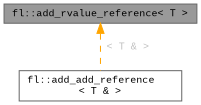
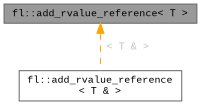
  digraph {
    fontname="Liberation Mono"
    node [color=gray40 fontname="Liberation Mono" fontsize=10 shape=box style=filled]
    n1 [fillcolor=grey60 fontcolor=black height=0.2 label="fl::add_rvalue_reference\< T \>" width=0.4]
-   n2 [fillcolor=white height=0.2 label="fl::add_add_reference\l\< T & \>" width=0.4]
+   n2 [fillcolor=white height=0.2 label="fl::add_rvalue_reference\l\< T & \>" width=0.4]
    n1 -> n2 [color=orange dir=back fontcolor=grey fontname="Liberation Mono" fontsize=10 label=" \< T & \>" labelfontname=Helvetica labelfontsize=10 style=dashed]
  }
